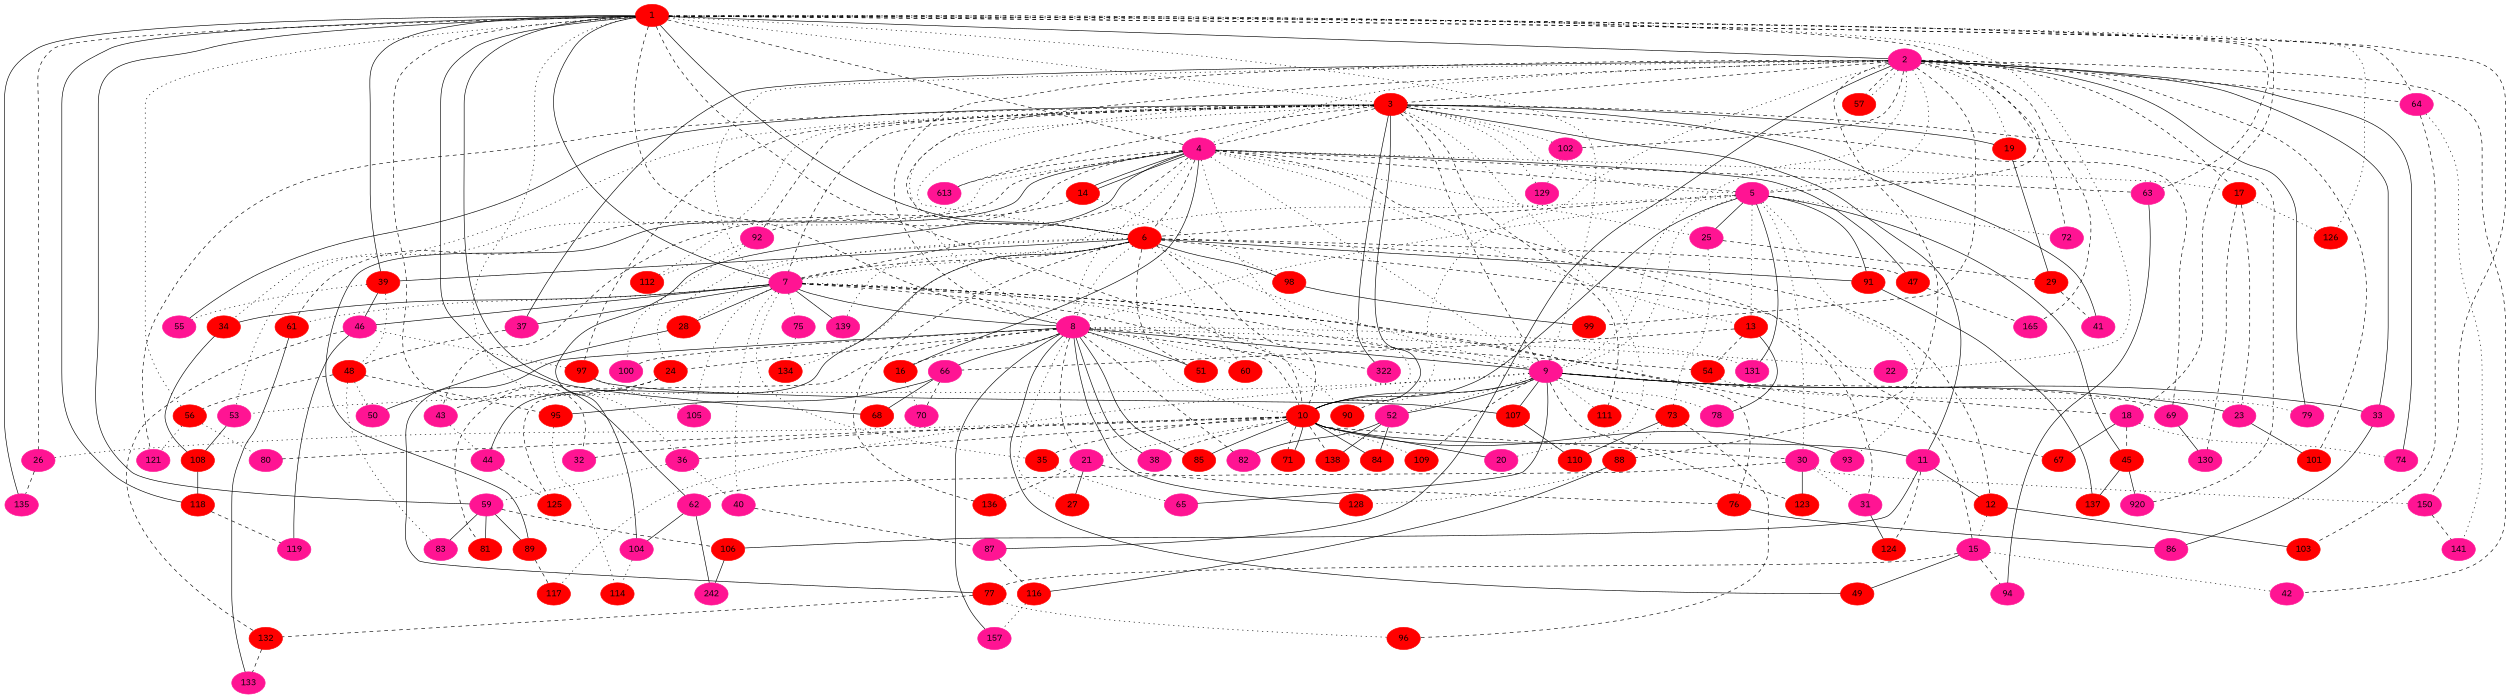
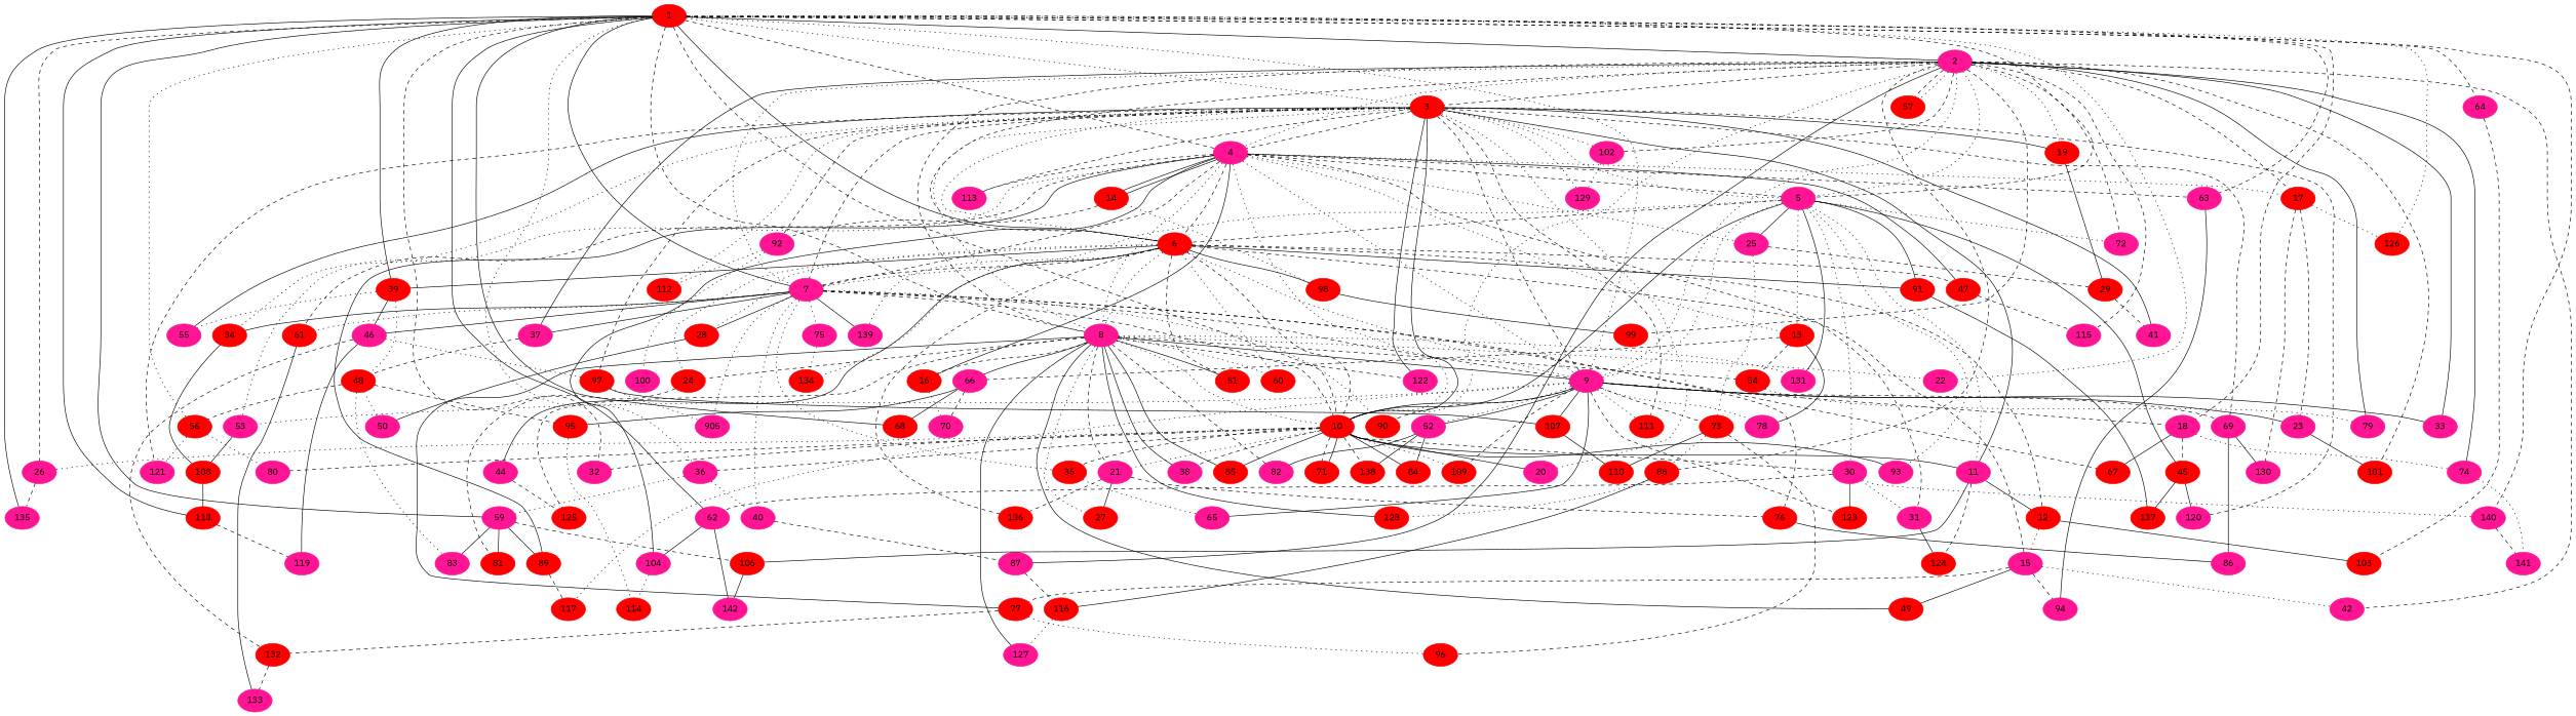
  graph {
    fontname="IBM Plex Sans"
    node [color=deeppink fontname="IBM Plex Sans" style=filled]
    edge [fontname="IBM Plex Sans" style=dashed]
    1 [color=red]
    2
    3 [color=red]
    4
    5
    6 [color=red]
    7
    8
    9
    10 [color=red]
    18
    22
    26
    32
    36
    39 [color=red]
    56 [color=red]
    59
    62
    63
    64
    68 [color=red]
    118 [color=red]
    126 [color=red]
    135
-   140 [label=150]
+   140
    17 [color=red]
    19 [color=red]
    33
    37
    42
    57 [color=red]
    72
    74
    79
    87
    88 [color=red]
    99 [color=red]
    101 [color=red]
    102
-   115 [label=165]
+   115
    11
    20
    34 [color=red]
    41
    55
    69
    92
    97 [color=red]
    111 [color=red]
    112 [color=red]
-   113 [label=613]
-   120 [label=920]
+   113
+   120
    121
-   122 [label=322]
+   122
    129
    13 [color=red]
    14 [color=red]
    16 [color=red]
    25
    31
-   43
    47 [color=red]
    53
    61 [color=red]
    89 [color=red]
    104
    30
    45 [color=red]
    91 [color=red]
    93
    131
    12 [color=red]
    15
    24 [color=red]
    28 [color=red]
    44
    51 [color=red]
    60 [color=red]
    98 [color=red]
    134 [color=red]
    136 [color=red]
    139
    35 [color=red]
    40
    46
    67 [color=red]
    75
    76 [color=red]
    90 [color=red]
-   105
+   105 [label=905]
    21
    27 [color=red]
    38
    49 [color=red]
    54 [color=red]
    66
    77 [color=red]
    82
    85 [color=red]
    100
    125 [color=red]
-   127 [label=157]
+   127
    128 [color=red]
    23
    52
    65
    73 [color=red]
    78
    107 [color=red]
    109 [color=red]
    117 [color=red]
    123 [color=red]
    71 [color=red]
    80
    84 [color=red]
    138 [color=red]
    48 [color=red]
    106 [color=red]
    81 [color=red]
    83
-   142 [label=242]
+   142
    94
    103 [color=red]
    141
    119
    130
    29 [color=red]
    116 [color=red]
    124 [color=red]
    108 [color=red]
    86
    70
    133
    114 [color=red]
    137 [color=red]
    50
    132 [color=red]
    95 [color=red]
    96 [color=red]
    110 [color=red]
    1 -- 2 [style=solid]
    1 -- 3 [style=dotted]
    1 -- 4
    1 -- 5
    1 -- 6 [style=solid]
    1 -- 7 [style=solid]
    1 -- 8
    1 -- 9 [style=dotted]
    1 -- 10
    1 -- 18
    1 -- 22 [style=dotted]
    1 -- 26
    1 -- 32
    1 -- 36 [style=dotted]
    1 -- 39 [style=solid]
    1 -- 56 [style=dotted]
    1 -- 59 [style=solid]
    1 -- 62 [style=solid]
    1 -- 63
    1 -- 64
    1 -- 68 [style=solid]
    1 -- 118 [style=solid]
    1 -- 126 [style=dotted]
    1 -- 135 [style=solid]
    1 -- 140
    2 -- 3
    2 -- 4 [style=dotted]
    2 -- 5 [style=dotted]
    2 -- 6
    2 -- 7 [style=dotted]
    2 -- 8
    2 -- 9 [style=dotted]
    2 -- 10 [style=dotted]
-   2 -- 64
    2 -- 17
    2 -- 19 [style=dotted]
    2 -- 33 [style=solid]
    2 -- 37 [style=solid]
    2 -- 42
    2 -- 57
    2 -- 57 [style=dotted]
    2 -- 72
    2 -- 74 [style=solid]
    2 -- 79 [style=solid]
    2 -- 87 [style=solid]
    2 -- 88
    2 -- 99
    2 -- 101
    2 -- 102
    2 -- 115
    3 -- 4
    3 -- 5 [style=dotted]
    3 -- 6 [style=dotted]
    3 -- 7
    3 -- 8 [style=dotted]
    3 -- 9
    3 -- 10 [style=solid]
    3 -- 19 [style=solid]
    3 -- 102 [style=dotted]
    3 -- 11 [style=solid]
    3 -- 20 [style=dotted]
    3 -- 34 [style=dotted]
    3 -- 41 [style=solid]
    3 -- 55 [style=solid]
    3 -- 69
    3 -- 92
    3 -- 97
    3 -- 111
    3 -- 112 [style=dotted]
    3 -- 113
    3 -- 120
    3 -- 121
    3 -- 122 [style=solid]
    3 -- 129 [style=dotted]
    4 -- 5
    4 -- 6
    4 -- 7
    4 -- 8 [style=dotted]
    4 -- 9 [style=dotted]
    4 -- 10 [style=dotted]
    4 -- 63
    4 -- 17 [style=dotted]
    4 -- 113
    4 -- 13 [style=dotted]
    4 -- 14 [style=solid]
    4 -- 14 [style=solid]
    4 -- 16 [style=solid]
    4 -- 25 [style=dotted]
    4 -- 31
-   4 -- 43
    4 -- 47 [style=solid]
    4 -- 53 [style=dotted]
    4 -- 61
    4 -- 89 [style=solid]
    4 -- 104 [style=solid]
    5 -- 6
    5 -- 7 [style=dotted]
-   5 -- 8 [style=dotted]
+   5 -- 11 [style=dotted]
    5 -- 9 [style=dotted]
    5 -- 10 [style=solid]
    5 -- 72 [style=dotted]
    5 -- 13 [style=dotted]
    5 -- 25 [style=solid]
    5 -- 30 [style=dotted]
    5 -- 45 [style=solid]
    5 -- 91 [style=solid]
    5 -- 93 [style=dotted]
    5 -- 131 [style=solid]
    6 -- 7
    6 -- 8 [style=dotted]
    6 -- 9 [style=dotted]
    6 -- 10
    6 -- 39 [style=solid]
    6 -- 47
    6 -- 91 [style=solid]
    6 -- 12
    6 -- 15
    6 -- 24 [style=dotted]
    6 -- 28 [style=dotted]
    6 -- 44 [style=solid]
    6 -- 51
    6 -- 60 [style=dotted]
    6 -- 98 [style=solid]
    6 -- 134 [style=dotted]
    6 -- 136
    6 -- 139 [style=dotted]
-   7 -- 8 [style=solid]
    7 -- 9
    7 -- 10
    7 -- 37 [style=solid]
    7 -- 34 [style=solid]
    7 -- 61 [style=dotted]
    7 -- 28 [style=solid]
    7 -- 139 [style=solid]
    7 -- 35 [style=dotted]
    7 -- 40 [style=dotted]
    7 -- 46 [style=solid]
    7 -- 67
    7 -- 75 [style=dotted]
    7 -- 76
    7 -- 90 [style=dotted]
    7 -- 105 [style=dotted]
    8 -- 9 [style=solid]
    8 -- 10 [style=dotted]
    8 -- 22 [style=dotted]
    8 -- 122
    8 -- 16
    8 -- 131 [style=dotted]
    8 -- 24
    8 -- 51 [style=solid]
    8 -- 60 [style=dotted]
    8 -- 21
    8 -- 27 [style=dotted]
    8 -- 38 [style=solid]
    8 -- 49 [style=solid]
    8 -- 54
    8 -- 66 [style=solid]
    8 -- 77 [style=solid]
    8 -- 82
    8 -- 85 [style=solid]
-   8 -- 100
    8 -- 125
    8 -- 127 [style=solid]
    8 -- 128 [style=solid]
    9 -- 10 [style=solid]
    9 -- 18
    9 -- 33 [style=solid]
    9 -- 69
    9 -- 111 [style=dotted]
    9 -- 53 [style=dotted]
    9 -- 90
    9 -- 23 [style=solid]
    9 -- 52 [style=dotted]
    9 -- 52 [style=solid]
    9 -- 65 [style=solid]
    9 -- 73
    9 -- 78 [style=dotted]
    9 -- 107 [style=solid]
    9 -- 109
    9 -- 117 [style=dotted]
    9 -- 123
    10 -- 26 [style=dotted]
    10 -- 32
    10 -- 36
    10 -- 11 [style=solid]
    10 -- 20 [style=solid]
    10 -- 30
    10 -- 93 [style=solid]
    10 -- 35
    10 -- 21 [style=dotted]
    10 -- 38
    10 -- 85 [style=solid]
    10 -- 109 [style=dotted]
    10 -- 71
    10 -- 71 [style=solid]
    10 -- 80
    10 -- 84 [style=solid]
    10 -- 138
    18 -- 74 [style=dotted]
    18 -- 45
    18 -- 67 [style=solid]
    26 -- 135
    36 -- 59 [style=dotted]
    36 -- 40 [style=dotted]
    39 -- 55 [style=dotted]
    39 -- 46 [style=solid]
    39 -- 48 [style=dotted]
    56 -- 121 [style=dotted]
    56 -- 80 [style=dotted]
    59 -- 89 [style=solid]
    59 -- 106
    59 -- 81 [style=solid]
    59 -- 83 [style=solid]
    62 -- 104 [style=solid]
    62 -- 142 [style=solid]
    63 -- 94 [style=solid]
    64 -- 103
-   64 -- 141 [style=dotted]
+   74 -- 141 [style=dotted]
    118 -- 119
    140 -- 141
    17 -- 126 [style=dotted]
    17 -- 23
    17 -- 130
    19 -- 29 [style=solid]
    37 -- 48
    87 -- 116
    88 -- 128 [style=dotted]
    88 -- 116 [style=solid]
    102 -- 129 [style=dotted]
    11 -- 12 [style=solid]
    11 -- 106 [style=solid]
    11 -- 124
    34 -- 108 [style=solid]
    69 -- 130 [style=solid]
-   33 -- 86 [style=solid]
+   69 -- 86 [style=solid]
    92 -- 112 [style=dotted]
    92 -- 100 [style=dotted]
    97 -- 105 [style=dotted]
    97 -- 107 [style=solid]
    13 -- 54
    13 -- 66
    13 -- 78 [style=solid]
    14 -- 92
    14 -- 98 [style=dotted]
    16 -- 70 [style=dotted]
    25 -- 73 [style=dotted]
    25 -- 29
    31 -- 124 [style=solid]
-   43 -- 44 [style=dotted]
    47 -- 115
    53 -- 108 [style=solid]
    61 -- 133 [style=solid]
    89 -- 117
    104 -- 114 [style=dotted]
    30 -- 62
    30 -- 140 [style=dotted]
    30 -- 31 [style=dotted]
    30 -- 123 [style=solid]
    45 -- 120 [style=solid]
    45 -- 137 [style=solid]
    91 -- 137 [style=solid]
    12 -- 15 [style=dotted]
    12 -- 103 [style=solid]
    15 -- 42 [style=dotted]
    15 -- 49 [style=solid]
    15 -- 77
    15 -- 94
-   24 -- 43
    24 -- 81
    28 -- 50 [style=solid]
    44 -- 125
    98 -- 99 [style=solid]
    35 -- 65 [style=dotted]
    40 -- 87
    46 -- 97 [style=dotted]
    46 -- 119 [style=solid]
    46 -- 132
    75 -- 134 [style=dotted]
    76 -- 86 [style=solid]
    21 -- 136
    21 -- 76
    21 -- 27 [style=solid]
    54 -- 79 [style=dotted]
    66 -- 68 [style=solid]
    66 -- 70
    66 -- 95 [style=solid]
    77 -- 132
    77 -- 96 [style=dotted]
    23 -- 101 [style=solid]
    52 -- 82 [style=solid]
    52 -- 84 [style=solid]
    52 -- 138 [style=solid]
    73 -- 88 [style=dotted]
    73 -- 96
    73 -- 110 [style=solid]
    107 -- 110 [style=solid]
    48 -- 56
    48 -- 83 [style=dotted]
    48 -- 50 [style=dotted]
    48 -- 95
    106 -- 142 [style=solid]
    29 -- 41
    116 -- 127 [style=dotted]
    108 -- 118 [style=solid]
    132 -- 133
    95 -- 114 [style=dotted]
  }
